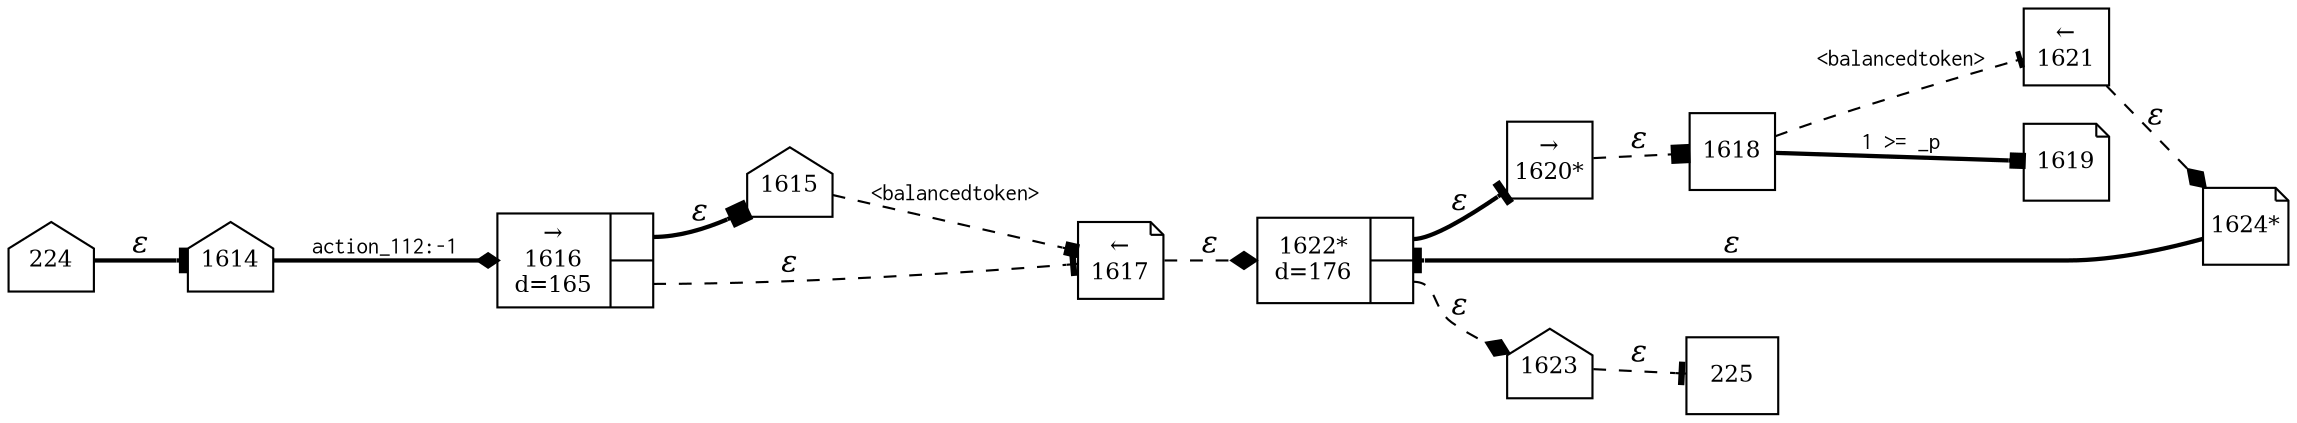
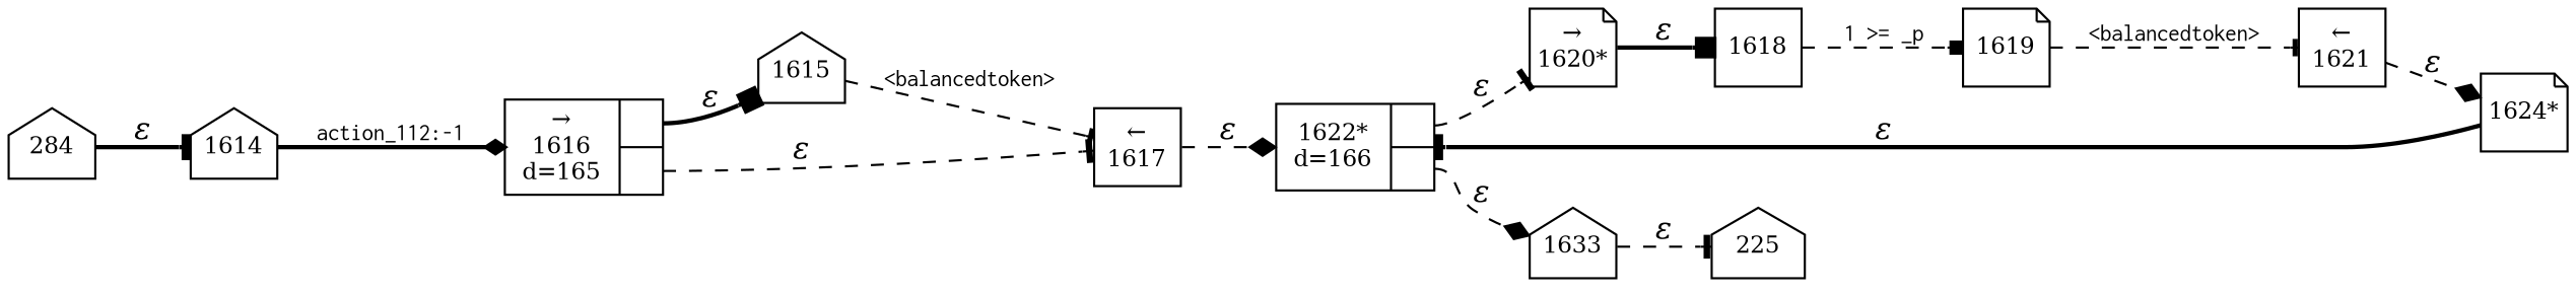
  digraph {
    rankdir=LR
    node [fixedsize=true fontsize=11 shape=house peripheries=1]
    edge [arrowhead=tee fontname="Times-Italic" style=dashed]
-   n1 [label=225 shape=box width=.6 peripheries=""]
-   n2 [label=224 width=.55]
+   n1 [label=225 width=.6 peripheries=""]
+   n2 [label=284 width=.55]
    n3 [label=1614 width=.55]
    n4 [fixedsize=false label="{&rarr;\n1616\nd=165|{<p0>|<p1>}}" shape=record]
    n5 [label=1615 width=.55]
-   n6 [label="&larr;\n1617" shape=note width=.55]
-   n7 [fixedsize=false label="{1622*\nd=176|{<p0>|<p1>}}" shape=record]
-   n8 [label="&rarr;\n1620*" shape=box width=.55]
-   n9 [label=1623 width=.55]
+   n6 [label="&larr;\n1617" shape=box width=.55]
+   n7 [fixedsize=false label="{1622*\nd=166|{<p0>|<p1>}}" shape=record]
+   n8 [label="&rarr;\n1620*" shape=note width=.55]
+   n9 [label=1633 width=.55]
    n10 [label=1618 shape=box width=.55]
    n11 [label=1619 shape=note width=.55]
    n12 [label="&larr;\n1621" shape=box width=.55]
    n13 [label="1624*" shape=note width=.55]
    n2 -> n3 [label="&epsilon;" style=bold]
    n3 -> n4 [arrowhead=diamond arrowsize=.7 fontname=Courier fontsize=11 label="action_112:-1" style=bold]
    n4 -> n5 [arrowhead=box label="&epsilon;" style=bold tailport=p0]
    n4 -> n6 [label="&epsilon;" tailport=p1]
-   n5 -> n6 [arrowhead=box arrowsize=.7 fontname=Courier fontsize=11 label="<balancedtoken>"]
+   n5 -> n6 [arrowsize=.7 fontname=Courier fontsize=11 label="<balancedtoken>"]
    n6 -> n7 [arrowhead=diamond label="&epsilon;"]
-   n7 -> n8 [label="&epsilon;" style=bold tailport=p0]
+   n7 -> n8 [label="&epsilon;" tailport=p0]
    n7 -> n9 [arrowhead=diamond label="&epsilon;" tailport=p1]
-   n8 -> n10 [arrowhead=box label="&epsilon;"]
+   n8 -> n10 [arrowhead=box label="&epsilon;" style=bold]
    n9 -> n1 [label="&epsilon;"]
-   n10 -> n11 [arrowhead=box arrowsize=.7 fontname=Courier fontsize=11 label="1 >= _p" style=bold]
-   n10 -> n12 [arrowsize=.7 fontname=Courier fontsize=11 label="<balancedtoken>"]
+   n10 -> n11 [arrowhead=box arrowsize=.7 fontname=Courier fontsize=11 label="1 >= _p"]
+   n11 -> n12 [arrowsize=.7 fontname=Courier fontsize=11 label="<balancedtoken>"]
    n12 -> n13 [arrowhead=diamond label="&epsilon;"]
    n13 -> n7 [label="&epsilon;" style=bold]
  }
